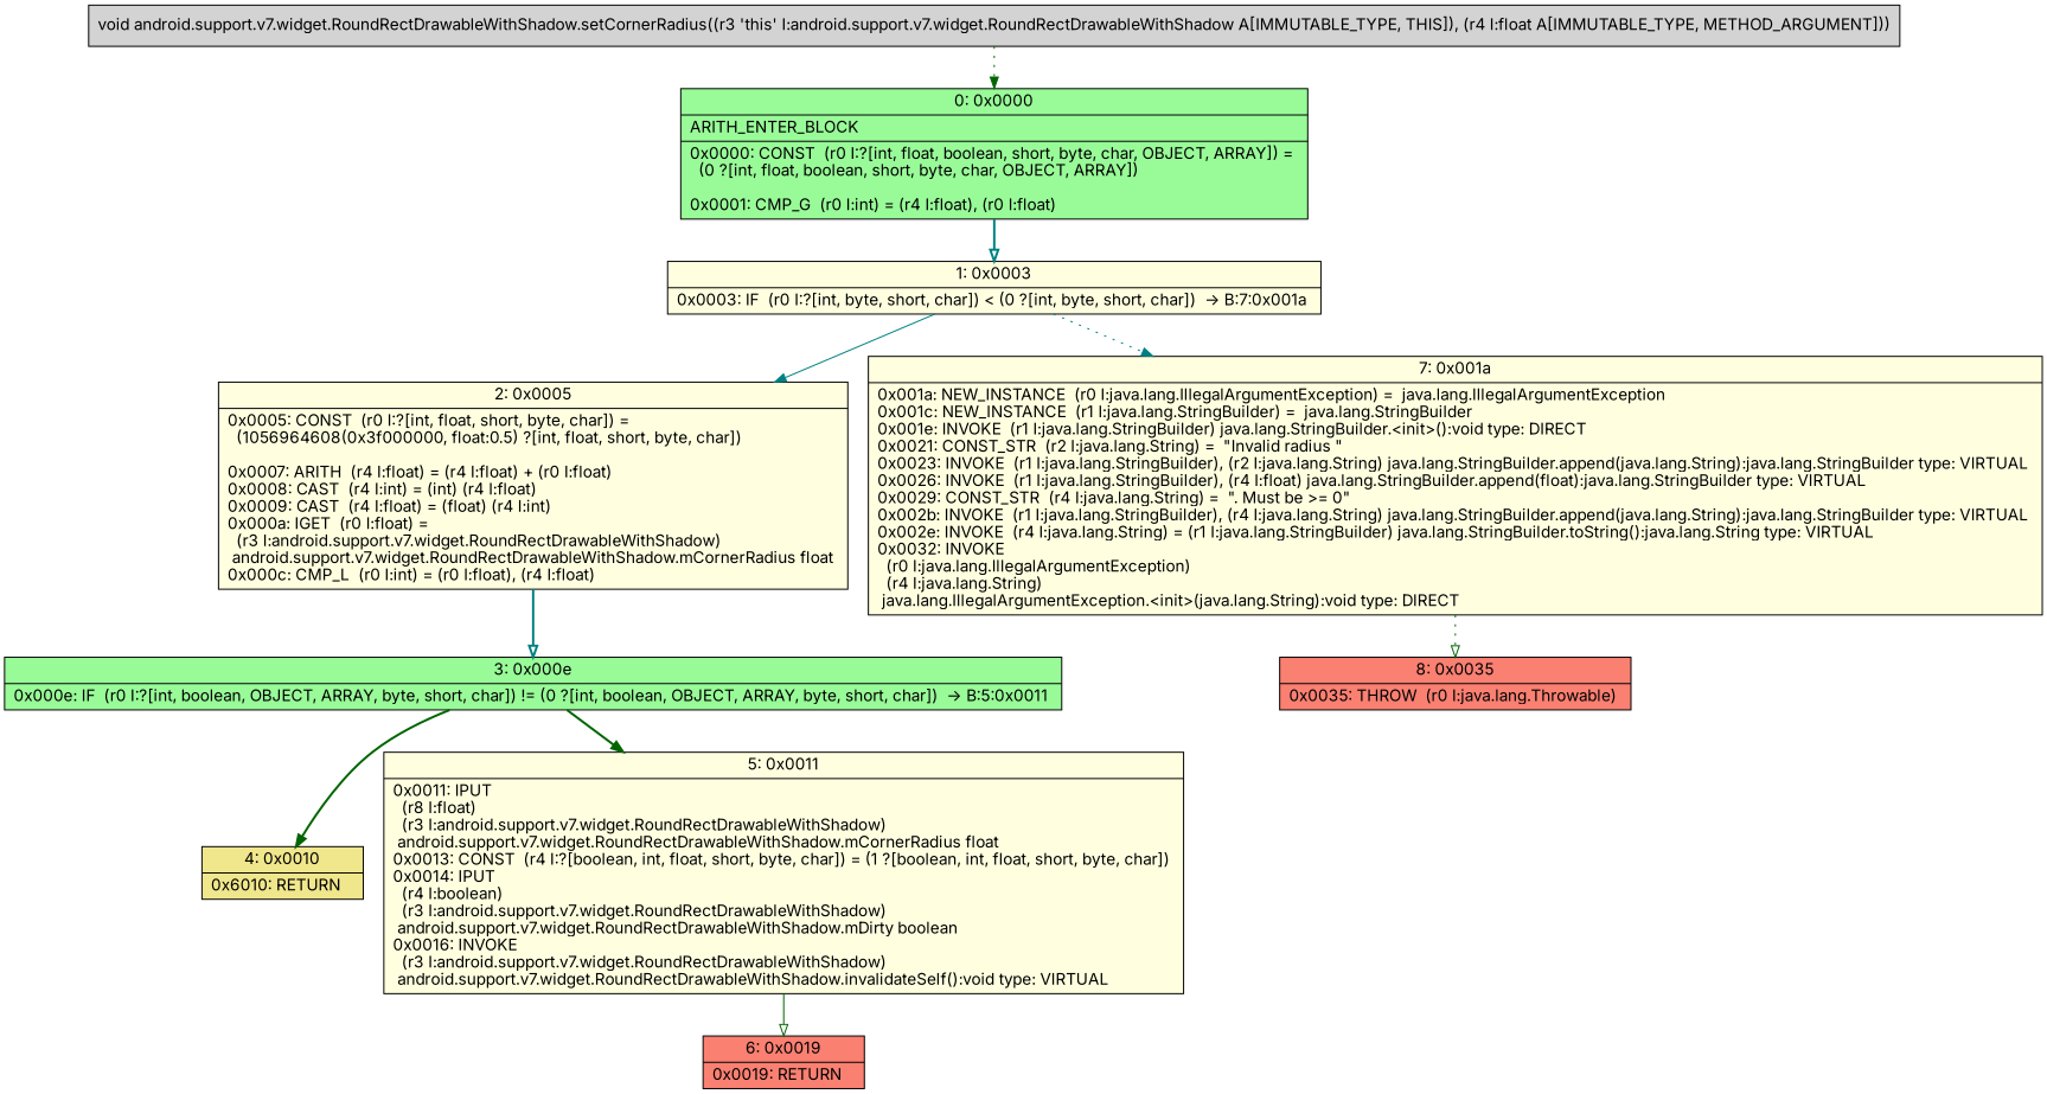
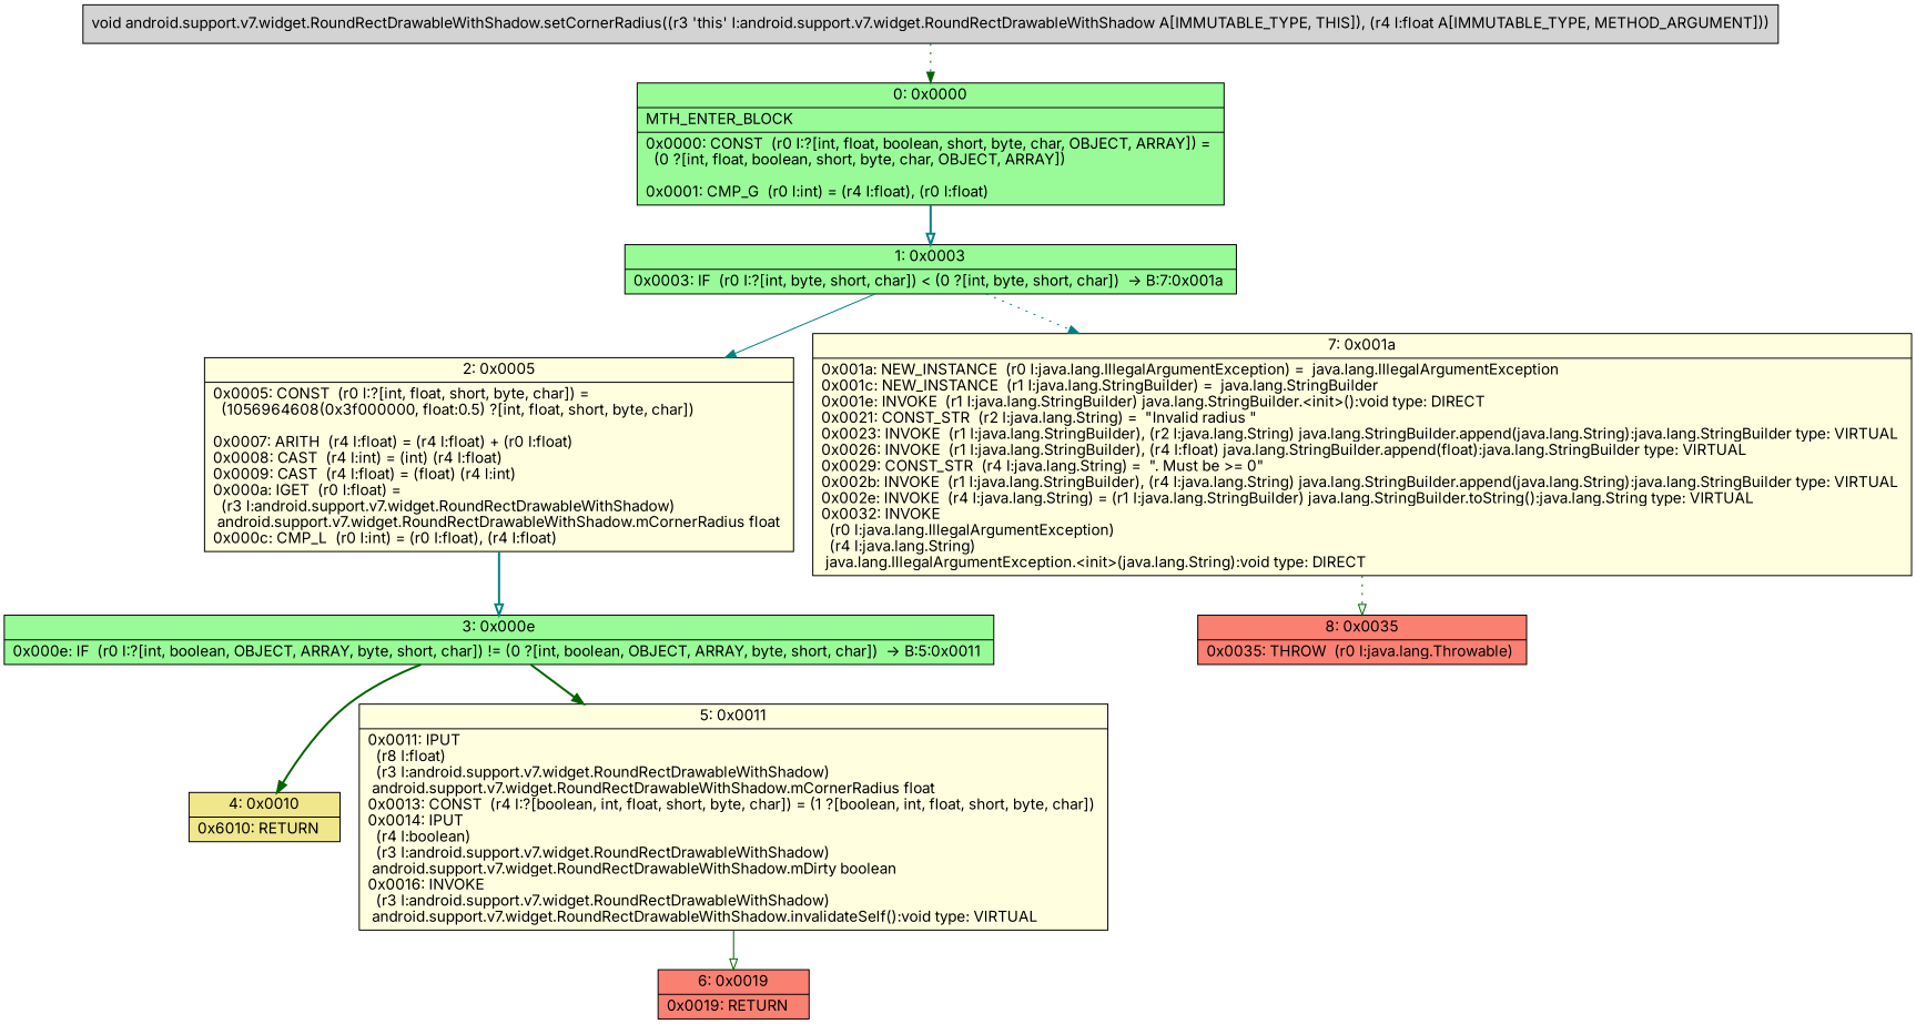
  digraph {
    fontname=Inter
    node [fillcolor=lightyellow fontname=Inter shape=record style=filled]
    edge [arrowhead=normal color=darkgreen fontname=Inter style=bold]
-   n1 [fillcolor=palegreen label="{0\:\ 0x0000|ARITH_ENTER_BLOCK\l|0x0000: CONST  (r0 I:?[int, float, boolean, short, byte, char, OBJECT, ARRAY]) = \l  (0 ?[int, float, boolean, short, byte, char, OBJECT, ARRAY])\l \l0x0001: CMP_G  (r0 I:int) = (r4 I:float), (r0 I:float) \l}"]
-   n2 [label="{1\:\ 0x0003|0x0003: IF  (r0 I:?[int, byte, short, char]) \< (0 ?[int, byte, short, char])  \-\> B:7:0x001a \l}"]
+   n1 [fillcolor=palegreen label="{0\:\ 0x0000|MTH_ENTER_BLOCK\l|0x0000: CONST  (r0 I:?[int, float, boolean, short, byte, char, OBJECT, ARRAY]) = \l  (0 ?[int, float, boolean, short, byte, char, OBJECT, ARRAY])\l \l0x0001: CMP_G  (r0 I:int) = (r4 I:float), (r0 I:float) \l}"]
+   n2 [fillcolor=palegreen label="{1\:\ 0x0003|0x0003: IF  (r0 I:?[int, byte, short, char]) \< (0 ?[int, byte, short, char])  \-\> B:7:0x001a \l}"]
    n3 [label="{2\:\ 0x0005|0x0005: CONST  (r0 I:?[int, float, short, byte, char]) = \l  (1056964608(0x3f000000, float:0.5) ?[int, float, short, byte, char])\l \l0x0007: ARITH  (r4 I:float) = (r4 I:float) + (r0 I:float) \l0x0008: CAST  (r4 I:int) = (int) (r4 I:float) \l0x0009: CAST  (r4 I:float) = (float) (r4 I:int) \l0x000a: IGET  (r0 I:float) = \l  (r3 I:android.support.v7.widget.RoundRectDrawableWithShadow)\l android.support.v7.widget.RoundRectDrawableWithShadow.mCornerRadius float \l0x000c: CMP_L  (r0 I:int) = (r0 I:float), (r4 I:float) \l}"]
    n4 [label="{7\:\ 0x001a|0x001a: NEW_INSTANCE  (r0 I:java.lang.IllegalArgumentException) =  java.lang.IllegalArgumentException \l0x001c: NEW_INSTANCE  (r1 I:java.lang.StringBuilder) =  java.lang.StringBuilder \l0x001e: INVOKE  (r1 I:java.lang.StringBuilder) java.lang.StringBuilder.\<init\>():void type: DIRECT \l0x0021: CONST_STR  (r2 I:java.lang.String) =  \"Invalid radius \" \l0x0023: INVOKE  (r1 I:java.lang.StringBuilder), (r2 I:java.lang.String) java.lang.StringBuilder.append(java.lang.String):java.lang.StringBuilder type: VIRTUAL \l0x0026: INVOKE  (r1 I:java.lang.StringBuilder), (r4 I:float) java.lang.StringBuilder.append(float):java.lang.StringBuilder type: VIRTUAL \l0x0029: CONST_STR  (r4 I:java.lang.String) =  \". Must be \>= 0\" \l0x002b: INVOKE  (r1 I:java.lang.StringBuilder), (r4 I:java.lang.String) java.lang.StringBuilder.append(java.lang.String):java.lang.StringBuilder type: VIRTUAL \l0x002e: INVOKE  (r4 I:java.lang.String) = (r1 I:java.lang.StringBuilder) java.lang.StringBuilder.toString():java.lang.String type: VIRTUAL \l0x0032: INVOKE  \l  (r0 I:java.lang.IllegalArgumentException)\l  (r4 I:java.lang.String)\l java.lang.IllegalArgumentException.\<init\>(java.lang.String):void type: DIRECT \l}"]
    n5 [fillcolor=palegreen label="{3\:\ 0x000e|0x000e: IF  (r0 I:?[int, boolean, OBJECT, ARRAY, byte, short, char]) != (0 ?[int, boolean, OBJECT, ARRAY, byte, short, char])  \-\> B:5:0x0011 \l}"]
    n6 [fillcolor=salmon label="{8\:\ 0x0035|0x0035: THROW  (r0 I:java.lang.Throwable) \l}"]
    n7 [fillcolor=khaki label="{4\:\ 0x0010|0x6010: RETURN   \l}"]
    n8 [label="{5\:\ 0x0011|0x0011: IPUT  \l  (r8 I:float)\l  (r3 I:android.support.v7.widget.RoundRectDrawableWithShadow)\l android.support.v7.widget.RoundRectDrawableWithShadow.mCornerRadius float \l0x0013: CONST  (r4 I:?[boolean, int, float, short, byte, char]) = (1 ?[boolean, int, float, short, byte, char]) \l0x0014: IPUT  \l  (r4 I:boolean)\l  (r3 I:android.support.v7.widget.RoundRectDrawableWithShadow)\l android.support.v7.widget.RoundRectDrawableWithShadow.mDirty boolean \l0x0016: INVOKE  \l  (r3 I:android.support.v7.widget.RoundRectDrawableWithShadow)\l android.support.v7.widget.RoundRectDrawableWithShadow.invalidateSelf():void type: VIRTUAL \l}"]
    n9 [fillcolor=salmon label="{6\:\ 0x0019|0x0019: RETURN   \l}"]
    n10 [fillcolor=lightgrey label="{void android.support.v7.widget.RoundRectDrawableWithShadow.setCornerRadius((r3 'this' I:android.support.v7.widget.RoundRectDrawableWithShadow A[IMMUTABLE_TYPE, THIS]), (r4 I:float A[IMMUTABLE_TYPE, METHOD_ARGUMENT])) }"]
    n1 -> n2 [arrowhead=onormal color=teal]
    n2 -> n3 [color=teal style=solid]
    n2 -> n4 [color=teal style=dotted]
    n3 -> n5 [arrowhead=onormal color=teal]
    n4 -> n6 [arrowhead=onormal style=dotted]
    n5 -> n7
    n5 -> n8
    n8 -> n9 [arrowhead=onormal style=solid]
    n10 -> n1 [style=dotted]
  }
